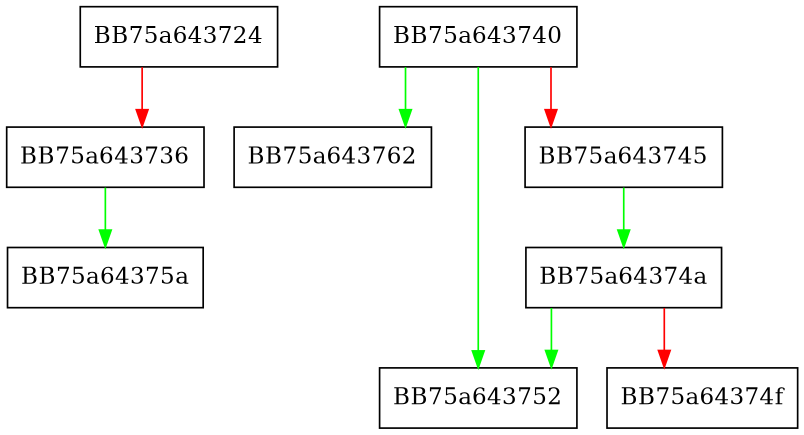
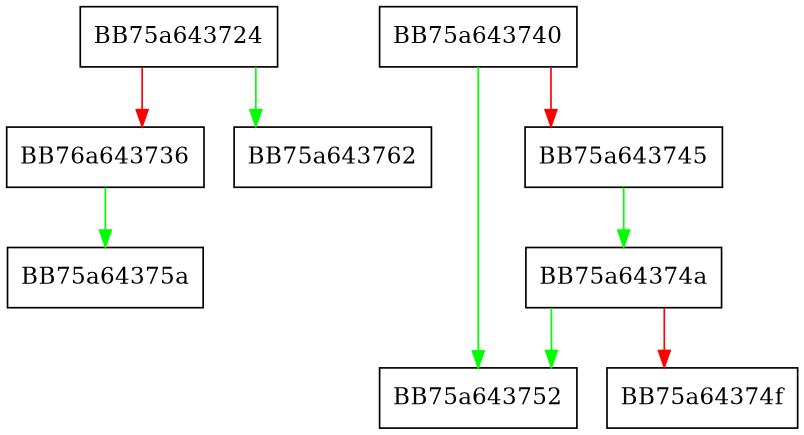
  digraph {
    splines=ortho
    node [shape=box]
    edge [color=green]
    BB75a643724
    BB75a643762
-   BB75a643736
+   BB75a643736 [label=BB76a643736]
    BB75a64375a
    BB75a643740
    BB75a643752
    BB75a643745
    BB75a64374a
    BB75a64374f
-   BB75a643740 -> BB75a643762
+   BB75a643724 -> BB75a643762
    BB75a643724 -> BB75a643736 [color=red]
    BB75a643736 -> BB75a64375a
    BB75a643740 -> BB75a643752
    BB75a643740 -> BB75a643745 [color=red]
    BB75a643745 -> BB75a64374a
    BB75a64374a -> BB75a643752
    BB75a64374a -> BB75a64374f [color=red]
  }
